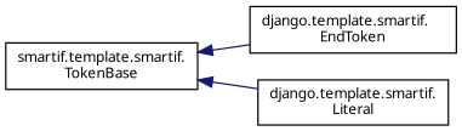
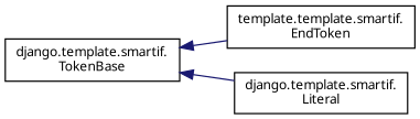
  digraph {
    fontname="Noto Sans"
    rankdir=LR
    node [color=black fillcolor=white fontname="Noto Sans" fontsize=10 shape=record style=filled]
    edge [color=midnightblue dir=back fontname="Noto Sans" fontsize=10 labelfontname=Helvetica labelfontsize=10 style=solid]
-   n1 [height=0.2 label="smartif.template.smartif.\lTokenBase" width=0.4]
-   n2 [height=0.2 label="django.template.smartif.\lEndToken" width=0.4]
+   n1 [height=0.2 label="django.template.smartif.\lTokenBase" width=0.4]
+   n2 [height=0.2 label="template.template.smartif.\lEndToken" width=0.4]
    n3 [height=0.2 label="django.template.smartif.\lLiteral" width=0.4]
    n1 -> n2
    n1 -> n3
  }
